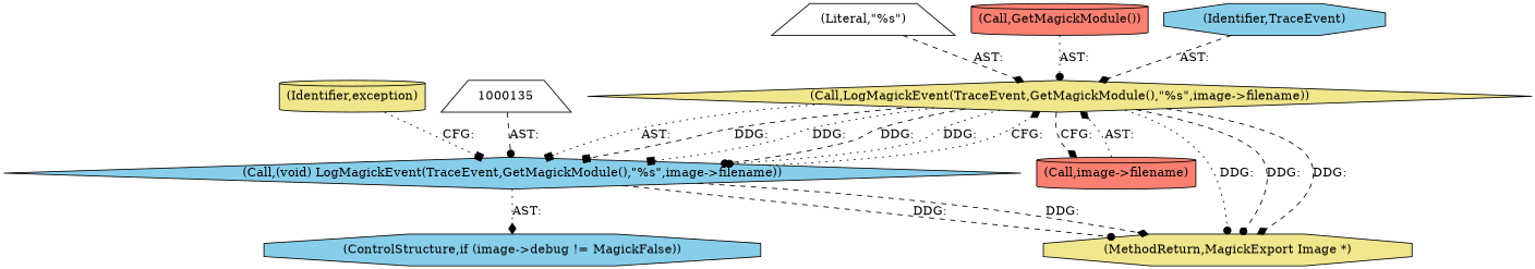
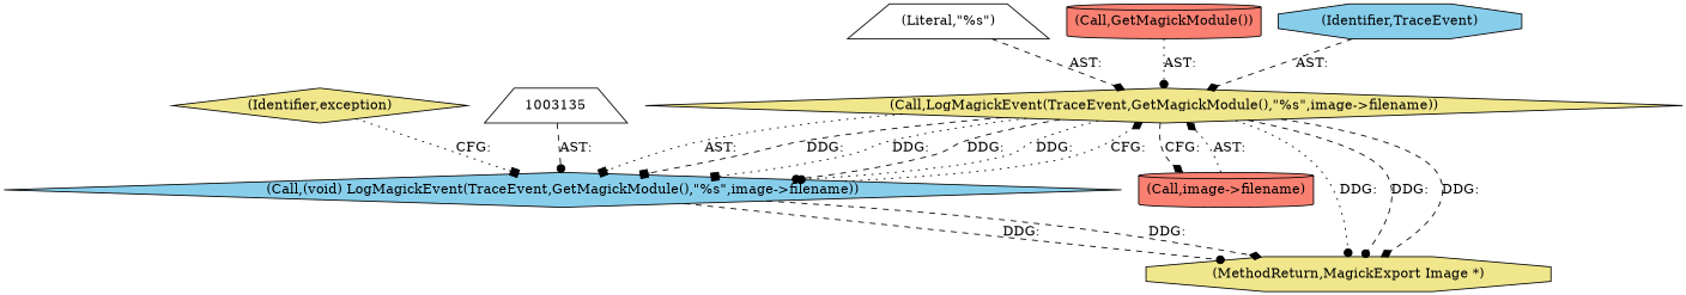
  digraph {
    node [fillcolor=khaki shape=diamond style=filled]
    edge [arrowhead=diamond style=dashed]
    n1 [label="(Call,LogMagickEvent(TraceEvent,GetMagickModule(),\"%s\",image->filename))"]
    n2 [fillcolor=skyblue label="(Call,(void) LogMagickEvent(TraceEvent,GetMagickModule(),\"%s\",image->filename))"]
    n3 [fillcolor=salmon label="(Call,image->filename)" shape=cylinder]
    n4 [label="(MethodReturn,MagickExport Image *)" shape=octagon]
-   n5 [fillcolor=skyblue label="(ControlStructure,if (image->debug != MagickFalse))" shape=octagon]
    n6 [fillcolor=white label="(Literal,\"%s\")" shape=trapezium]
-   n7 [label="(Identifier,exception)" shape=cylinder]
+   n7 [label="(Identifier,exception)"]
    n8 [fillcolor=salmon label="(Call,GetMagickModule())" shape=cylinder]
    n9 [fillcolor=skyblue label="(Identifier,TraceEvent)" shape=octagon]
-   1000135 [fillcolor=white shape=trapezium]
+   1000135 [fillcolor=white shape=trapezium label=1003135]
    n1 -> n2 [arrowhead=box label="AST: " style=dotted]
    n1 -> n2 [arrowhead=box label="DDG: "]
    n1 -> n2 [arrowhead=box label="DDG: " style=dotted]
    n1 -> n2 [arrowhead=dot label="DDG: "]
    n1 -> n2 [arrowhead=dot label="DDG: " style=dotted]
    n1 -> n3 [label="CFG: "]
    n1 -> n4 [arrowhead=dot label="DDG: " style=dotted]
    n1 -> n4 [arrowhead=dot label="DDG: "]
    n1 -> n4 [label="DDG: "]
    n2 -> n1 [label="CFG: " style=dotted]
    n2 -> n4 [arrowhead=dot label="DDG: "]
    n2 -> n4 [label="DDG: "]
-   n2 -> n5 [label="AST: " style=dotted]
    n3 -> n1 [label="AST: " style=dotted]
    n6 -> n1 [label="AST: "]
    n7 -> n2 [arrowhead=box label="CFG: " style=dotted]
    n8 -> n1 [arrowhead=dot label="AST: " style=dotted]
    n9 -> n1 [label="AST: "]
    1000135 -> n2 [arrowhead=dot label="AST: "]
  }
